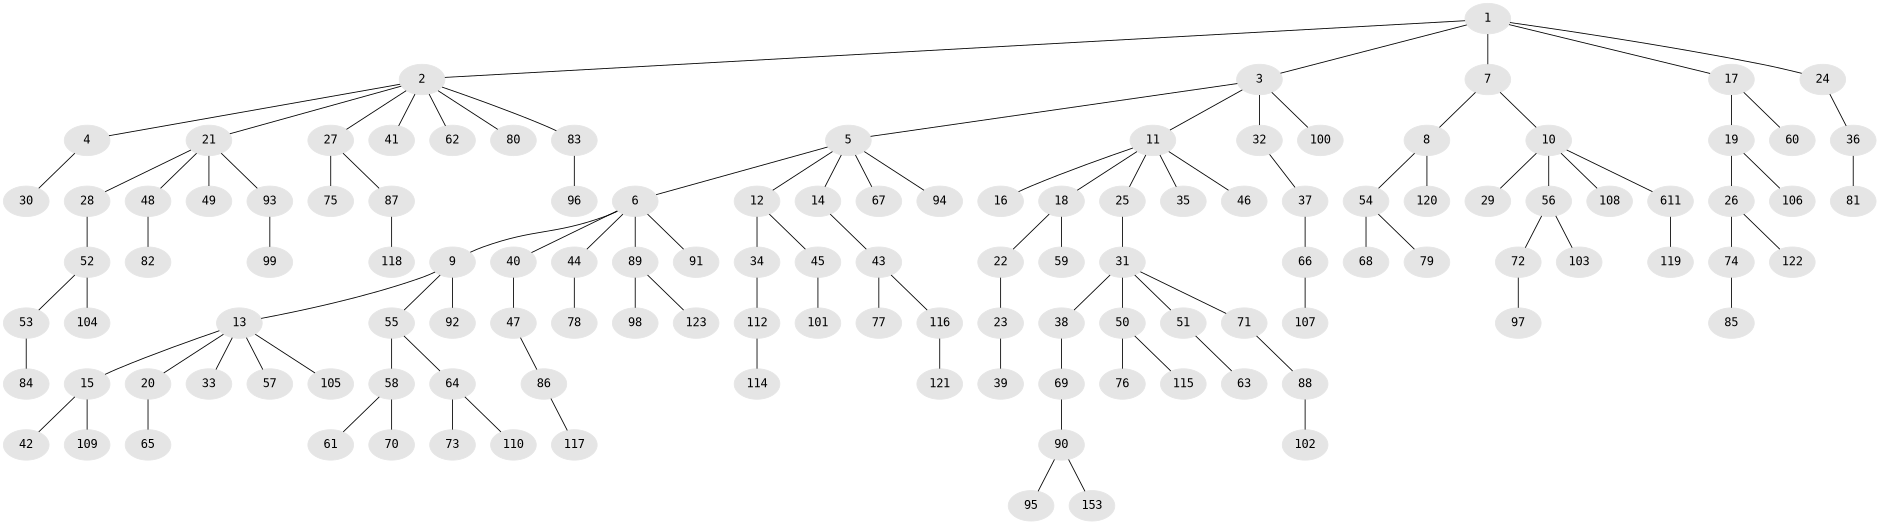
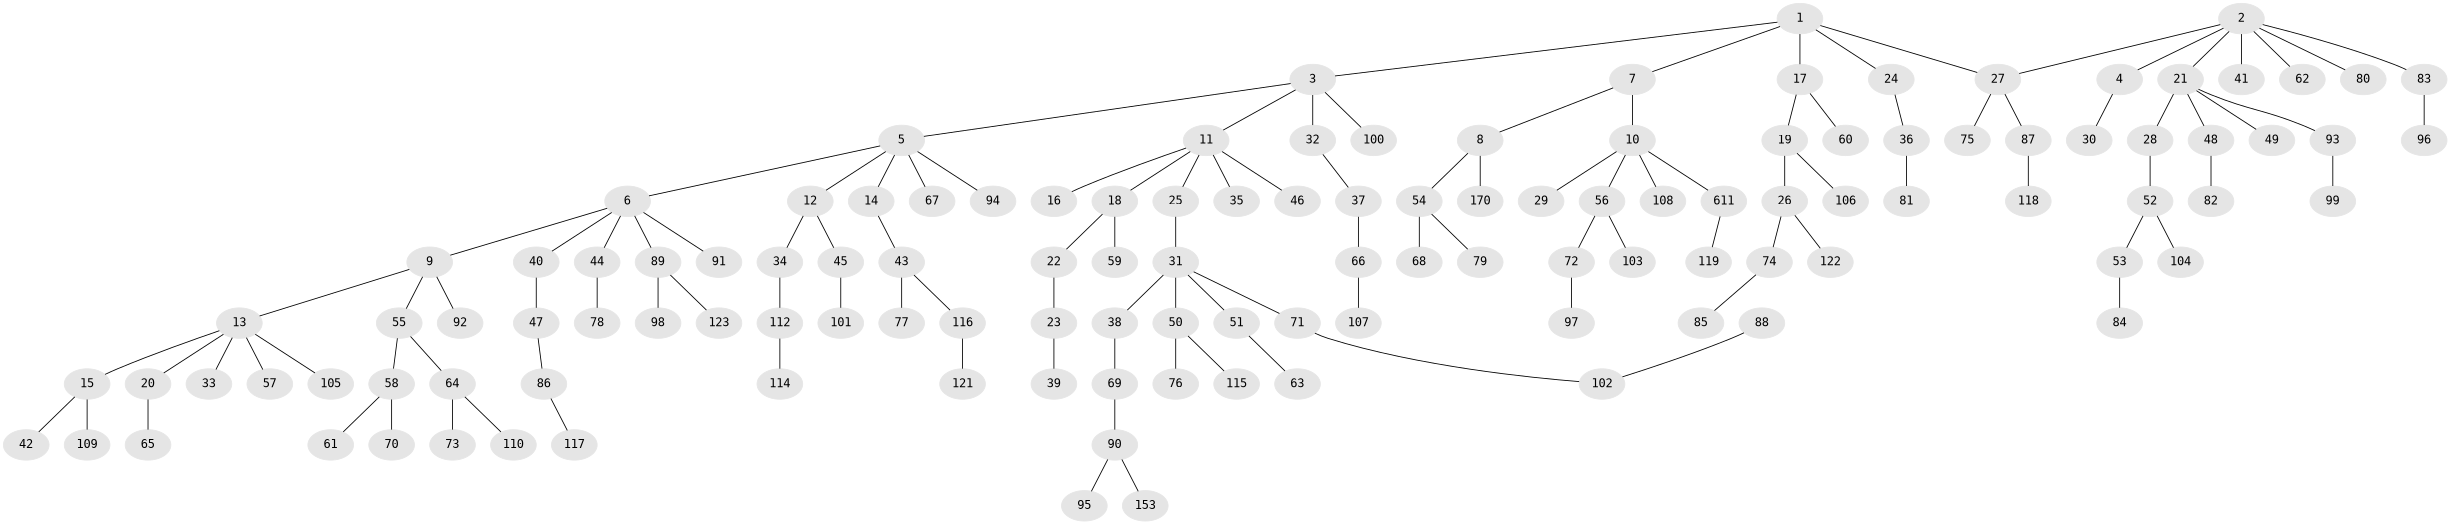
  graph {
    fontname="DejaVu Sans Mono"
    node [color=gray90 fontname="DejaVu Sans Mono" style=filled]
    edge [fontname="DejaVu Sans Mono"]
    1
    2
    3
    7
    17
    24
    4
    21
    27
    41
    62
    80
    83
    5
    11
    32
    100
    8
    10
    19
    60
    36
    30
    28
    48
    49
    93
    75
    87
    96
    6
    12
    14
    67
    94
    16
    18
    25
    35
    46
    37
    9
    40
    44
    89
    91
    34
    45
    43
    13
    55
    92
    47
    78
    98
    123
    54
-   120
+   120 [label=170]
    29
    56
    108
    n62 [label=611]
    68
    79
    15
    20
    33
    57
    105
    58
    64
    72
    103
    119
    22
    59
    31
    112
    101
    42
    109
    65
    77
    116
    26
    106
    23
    74
    122
    52
    82
    99
    39
    81
    38
    50
    51
    71
    85
    118
    53
    104
    69
    76
    115
    63
    88
    66
    114
    107
    90
    86
    121
    117
    84
    61
    70
    73
    110
    97
    95
    n122 [label=153]
    102
-   1 -- 2
+   1 -- 27
    1 -- 3
    1 -- 7
    1 -- 17
    1 -- 24
    2 -- 4
    2 -- 21
    2 -- 27
    2 -- 41
    2 -- 62
    2 -- 80
    2 -- 83
    3 -- 5
    3 -- 11
    3 -- 32
    3 -- 100
    7 -- 8
    7 -- 10
    17 -- 19
    17 -- 60
    24 -- 36
    4 -- 30
    21 -- 28
    21 -- 48
    21 -- 49
    21 -- 93
    27 -- 75
    27 -- 87
    83 -- 96
    5 -- 6
    5 -- 12
    5 -- 14
    5 -- 67
    5 -- 94
    11 -- 16
    11 -- 18
    11 -- 25
    11 -- 35
    11 -- 46
    32 -- 37
    8 -- 54
    8 -- 120
    10 -- 29
    10 -- 56
    10 -- 108
    10 -- n62
    19 -- 26
    19 -- 106
    36 -- 81
    28 -- 52
    48 -- 82
    93 -- 99
    87 -- 118
    6 -- 9
    6 -- 40
    6 -- 44
    6 -- 89
    6 -- 91
    12 -- 34
    12 -- 45
    14 -- 43
    18 -- 22
    18 -- 59
    25 -- 31
    37 -- 66
    9 -- 13
    9 -- 55
    9 -- 92
    40 -- 47
    44 -- 78
    89 -- 98
    89 -- 123
    34 -- 112
    45 -- 101
    43 -- 77
    43 -- 116
    13 -- 15
    13 -- 20
    13 -- 33
    13 -- 57
    13 -- 105
    55 -- 58
    55 -- 64
    47 -- 86
    54 -- 68
    54 -- 79
    56 -- 72
    56 -- 103
    n62 -- 119
    15 -- 42
    15 -- 109
    20 -- 65
    58 -- 61
    58 -- 70
    64 -- 73
    64 -- 110
    72 -- 97
    22 -- 23
    31 -- 38
    31 -- 50
    31 -- 51
    31 -- 71
    112 -- 114
    116 -- 121
    26 -- 74
    26 -- 122
    23 -- 39
    74 -- 85
    52 -- 53
    52 -- 104
    38 -- 69
    50 -- 76
    50 -- 115
    51 -- 63
-   71 -- 88
+   71 -- 102
    53 -- 84
    69 -- 90
    88 -- 102
    66 -- 107
    90 -- 95
    90 -- n122
    86 -- 117
  }
